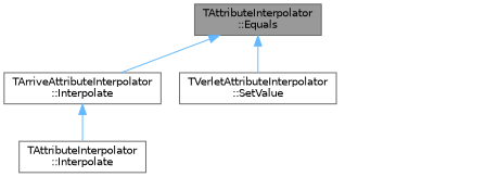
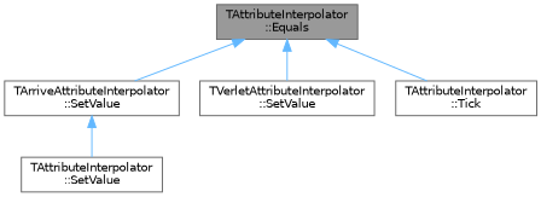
  digraph {
    rankdir=TB
    node [color=grey40 fillcolor=white fontname=Helvetica fontsize=10 shape=box style=filled]
    edge [color=steelblue1 dir=back fontname=Helvetica fontsize=10 labelfontname=Helvetica labelfontsize=10 style=solid]
    n1 [color=gray40 fillcolor=grey60 fontcolor=black height=0.2 label="TAttributeInterpolator\l::Equals" width=0.4]
-   n2 [height=0.2 label="TArriveAttributeInterpolator\l::Interpolate" width=0.4]
+   n2 [height=0.2 label="TArriveAttributeInterpolator\l::SetValue" width=0.4]
    n3 [height=0.2 label="TVerletAttributeInterpolator\l::SetValue" width=0.4]
-   n5 [height=0.2 label="TAttributeInterpolator\l::Interpolate" width=0.4]
+   n4 [height=0.2 label="TAttributeInterpolator\l::Tick" width=0.4]
+   n5 [height=0.2 label="TAttributeInterpolator\l::SetValue" width=0.4]
    n1 -> n2
    n1 -> n3
+   n1 -> n4
    n2 -> n5
  }
